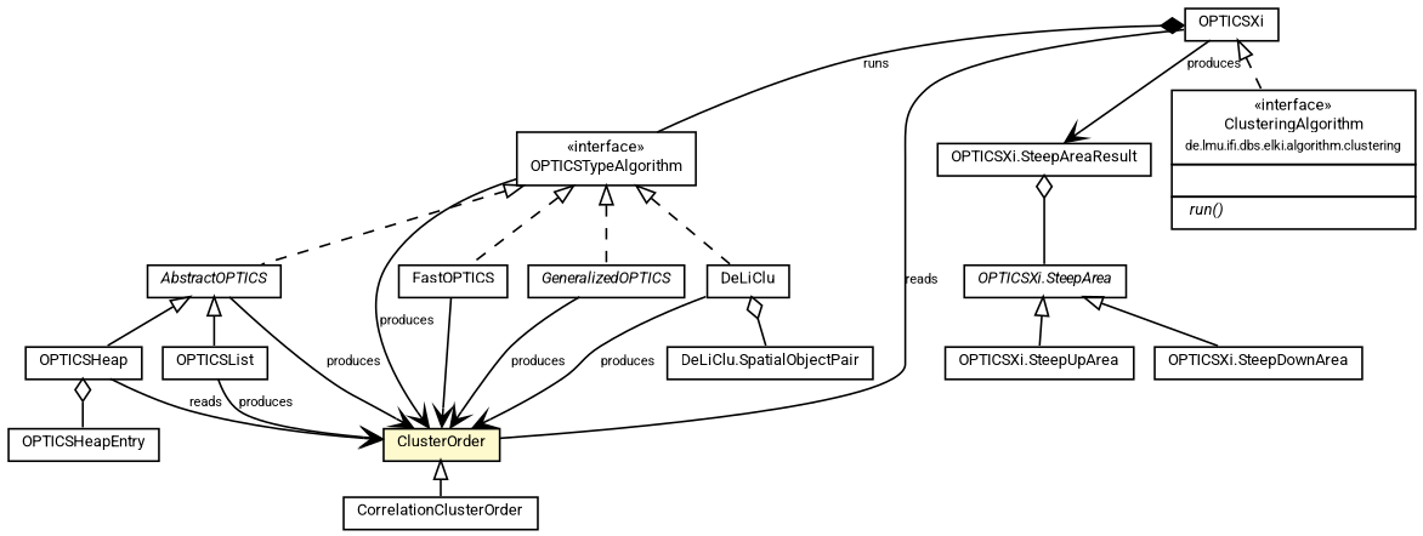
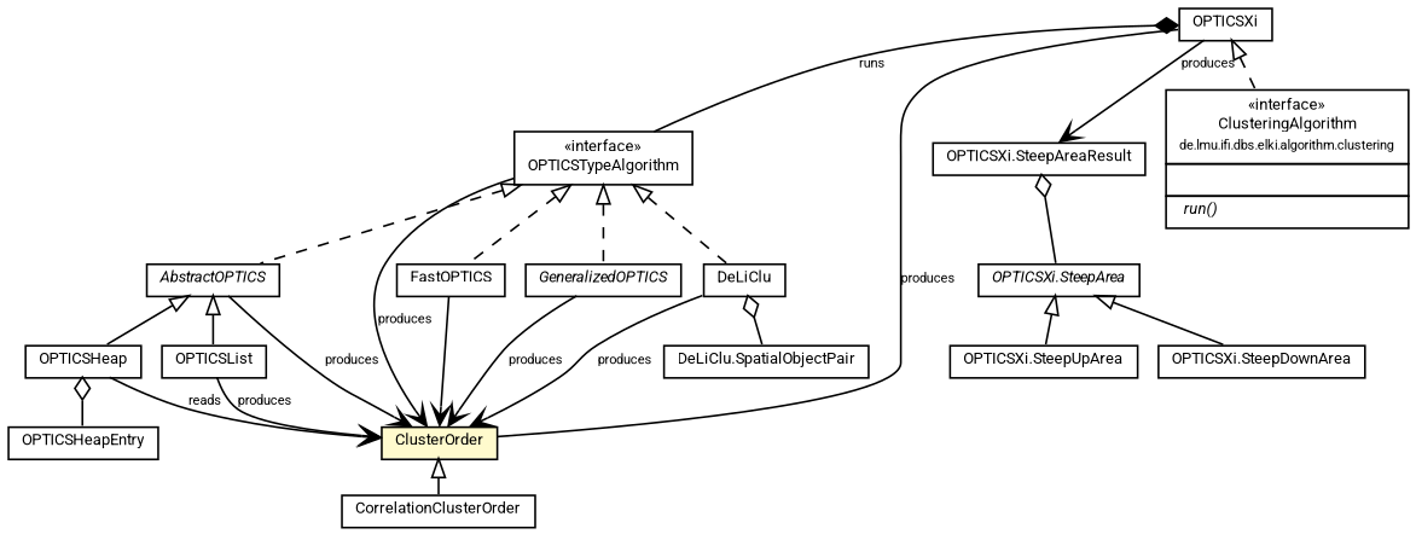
  digraph {
    nodesep=0.15
    rankdir=TB
    ranksep=0.25
    node [fontcolor=black fontname=Roboto fontsize=8 margin=0 shape=plaintext]
    edge [arrowtail=empty color=black dir=back fontname=Roboto fontsize=7 labelfontname=Roboto labelfontsize=7 weight=1]
    n1 [height=0 label=<<table title="de.lmu.ifi.dbs.elki.algorithm.clustering.optics.DeLiClu" border="0" cellborder="1" cellspacing="0" cellpadding="2" href="DeLiClu.html" target="_parent"> 		<tr><td><table border="0" cellspacing="0" cellpadding="1"> 		<tr><td align="center" balign="center"> <font face="Roboto">DeLiClu</font> </td></tr> 		</table></td></tr> 		</table>> width=0]
    n2 [height=0 label=<<table title="de.lmu.ifi.dbs.elki.algorithm.clustering.optics.DeLiClu.SpatialObjectPair" border="0" cellborder="1" cellspacing="0" cellpadding="2" href="DeLiClu.SpatialObjectPair.html" target="_parent"> 		<tr><td><table border="0" cellspacing="0" cellpadding="1"> 		<tr><td align="center" balign="center"> <font face="Roboto">DeLiClu.SpatialObjectPair</font> </td></tr> 		</table></td></tr> 		</table>> width=0]
    n3 [height=0 label=<<table title="de.lmu.ifi.dbs.elki.algorithm.clustering.optics.ClusterOrder" border="0" cellborder="1" cellspacing="0" cellpadding="2" bgcolor="LemonChiffon" href="ClusterOrder.html" target="_parent"> 		<tr><td><table border="0" cellspacing="0" cellpadding="1"> 		<tr><td align="center" balign="center"> <font face="Roboto">ClusterOrder</font> </td></tr> 		</table></td></tr> 		</table>> width=0]
    n4 [height=0 label=<<table title="de.lmu.ifi.dbs.elki.algorithm.clustering.optics.CorrelationClusterOrder" border="0" cellborder="1" cellspacing="0" cellpadding="2" href="CorrelationClusterOrder.html" target="_parent"> 		<tr><td><table border="0" cellspacing="0" cellpadding="1"> 		<tr><td align="center" balign="center"> <font face="Roboto">CorrelationClusterOrder</font> </td></tr> 		</table></td></tr> 		</table>> width=0]
    n5 [height=0 label=<<table title="de.lmu.ifi.dbs.elki.algorithm.clustering.optics.OPTICSList" border="0" cellborder="1" cellspacing="0" cellpadding="2" href="OPTICSList.html" target="_parent"> 		<tr><td><table border="0" cellspacing="0" cellpadding="1"> 		<tr><td align="center" balign="center"> <font face="Roboto">OPTICSList</font> </td></tr> 		</table></td></tr> 		</table>> width=0]
    n6 [height=0 label=<<table title="de.lmu.ifi.dbs.elki.algorithm.clustering.optics.GeneralizedOPTICS" border="0" cellborder="1" cellspacing="0" cellpadding="2" href="GeneralizedOPTICS.html" target="_parent"> 		<tr><td><table border="0" cellspacing="0" cellpadding="1"> 		<tr><td align="center" balign="center"> <font face="Roboto"><i>GeneralizedOPTICS</i></font> </td></tr> 		</table></td></tr> 		</table>> width=0]
    n7 [height=0 label=<<table title="de.lmu.ifi.dbs.elki.algorithm.clustering.optics.AbstractOPTICS" border="0" cellborder="1" cellspacing="0" cellpadding="2" href="AbstractOPTICS.html" target="_parent"> 		<tr><td><table border="0" cellspacing="0" cellpadding="1"> 		<tr><td align="center" balign="center"> <font face="Roboto"><i>AbstractOPTICS</i></font> </td></tr> 		</table></td></tr> 		</table>> width=0]
    n8 [height=0 label=<<table title="de.lmu.ifi.dbs.elki.algorithm.clustering.optics.OPTICSHeap" border="0" cellborder="1" cellspacing="0" cellpadding="2" href="OPTICSHeap.html" target="_parent"> 		<tr><td><table border="0" cellspacing="0" cellpadding="1"> 		<tr><td align="center" balign="center"> <font face="Roboto">OPTICSHeap</font> </td></tr> 		</table></td></tr> 		</table>> width=0]
    n9 [height=0 label=<<table title="de.lmu.ifi.dbs.elki.algorithm.clustering.optics.OPTICSHeapEntry" border="0" cellborder="1" cellspacing="0" cellpadding="2" href="OPTICSHeapEntry.html" target="_parent"> 		<tr><td><table border="0" cellspacing="0" cellpadding="1"> 		<tr><td align="center" balign="center"> <font face="Roboto">OPTICSHeapEntry</font> </td></tr> 		</table></td></tr> 		</table>> width=0]
    n10 [height=0 label=<<table title="de.lmu.ifi.dbs.elki.algorithm.clustering.optics.OPTICSTypeAlgorithm" border="0" cellborder="1" cellspacing="0" cellpadding="2" href="OPTICSTypeAlgorithm.html" target="_parent"> 		<tr><td><table border="0" cellspacing="0" cellpadding="1"> 		<tr><td align="center" balign="center"> &#171;interface&#187; </td></tr> 		<tr><td align="center" balign="center"> <font face="Roboto">OPTICSTypeAlgorithm</font> </td></tr> 		</table></td></tr> 		</table>> width=0]
    n11 [height=0 label=<<table title="de.lmu.ifi.dbs.elki.algorithm.clustering.optics.FastOPTICS" border="0" cellborder="1" cellspacing="0" cellpadding="2" href="FastOPTICS.html" target="_parent"> 		<tr><td><table border="0" cellspacing="0" cellpadding="1"> 		<tr><td align="center" balign="center"> <font face="Roboto">FastOPTICS</font> </td></tr> 		</table></td></tr> 		</table>> width=0]
    n12 [height=0 label=<<table title="de.lmu.ifi.dbs.elki.algorithm.clustering.optics.OPTICSXi" border="0" cellborder="1" cellspacing="0" cellpadding="2" href="OPTICSXi.html" target="_parent"> 		<tr><td><table border="0" cellspacing="0" cellpadding="1"> 		<tr><td align="center" balign="center"> <font face="Roboto">OPTICSXi</font> </td></tr> 		</table></td></tr> 		</table>> width=0]
    n13 [height=0 label=<<table title="de.lmu.ifi.dbs.elki.algorithm.clustering.optics.OPTICSXi.SteepAreaResult" border="0" cellborder="1" cellspacing="0" cellpadding="2" href="OPTICSXi.SteepAreaResult.html" target="_parent"> 		<tr><td><table border="0" cellspacing="0" cellpadding="1"> 		<tr><td align="center" balign="center"> <font face="Roboto">OPTICSXi.SteepAreaResult</font> </td></tr> 		</table></td></tr> 		</table>> width=0]
    n14 [height=0 label=<<table title="de.lmu.ifi.dbs.elki.algorithm.clustering.ClusteringAlgorithm" border="0" cellborder="1" cellspacing="0" cellpadding="2" href="../ClusteringAlgorithm.html" target="_parent"> 		<tr><td><table border="0" cellspacing="0" cellpadding="1"> 		<tr><td align="center" balign="center"> &#171;interface&#187; </td></tr> 		<tr><td align="center" balign="center"> <font face="Roboto">ClusteringAlgorithm</font> </td></tr> 		<tr><td align="center" balign="center"> <font face="Roboto" point-size="7.0">de.lmu.ifi.dbs.elki.algorithm.clustering</font> </td></tr> 		</table></td></tr> 		<tr><td><table border="0" cellspacing="0" cellpadding="1"> 		<tr><td align="left" balign="left">  </td></tr> 		</table></td></tr> 		<tr><td><table border="0" cellspacing="0" cellpadding="1"> 		<tr><td align="left" balign="left"> <i> run()</i> </td></tr> 		</table></td></tr> 		</table>> width=0]
    n15 [height=0 label=<<table title="de.lmu.ifi.dbs.elki.algorithm.clustering.optics.OPTICSXi.SteepArea" border="0" cellborder="1" cellspacing="0" cellpadding="2" href="OPTICSXi.SteepArea.html" target="_parent"> 		<tr><td><table border="0" cellspacing="0" cellpadding="1"> 		<tr><td align="center" balign="center"> <font face="Roboto"><i>OPTICSXi.SteepArea</i></font> </td></tr> 		</table></td></tr> 		</table>> width=0]
    n16 [height=0 label=<<table title="de.lmu.ifi.dbs.elki.algorithm.clustering.optics.OPTICSXi.SteepDownArea" border="0" cellborder="1" cellspacing="0" cellpadding="2" href="OPTICSXi.SteepDownArea.html" target="_parent"> 		<tr><td><table border="0" cellspacing="0" cellpadding="1"> 		<tr><td align="center" balign="center"> <font face="Roboto">OPTICSXi.SteepDownArea</font> </td></tr> 		</table></td></tr> 		</table>> width=0]
    n17 [height=0 label=<<table title="de.lmu.ifi.dbs.elki.algorithm.clustering.optics.OPTICSXi.SteepUpArea" border="0" cellborder="1" cellspacing="0" cellpadding="2" href="OPTICSXi.SteepUpArea.html" target="_parent"> 		<tr><td><table border="0" cellspacing="0" cellpadding="1"> 		<tr><td align="center" balign="center"> <font face="Roboto">OPTICSXi.SteepUpArea</font> </td></tr> 		</table></td></tr> 		</table>> width=0]
    n1 -> n2 [arrowhead=none arrowtail=ediamond weight=4]
    n1 -> n3 [arrowhead=open label=produces arrowtail="" dir=""]
    n3 -> n4 [weight=10]
    n5 -> n3 [arrowhead=open label=produces arrowtail="" dir=""]
    n6 -> n3 [arrowhead=open label=produces arrowtail="" dir=""]
    n7 -> n3 [arrowhead=open label=produces arrowtail="" dir=""]
    n7 -> n5 [weight=10]
    n7 -> n8 [weight=10]
    n8 -> n3 [arrowhead=open label=reads arrowtail="" dir=""]
    n8 -> n9 [arrowhead=none arrowtail=ediamond weight=4]
    n10 -> n1 [style=dashed weight=9]
    n10 -> n3 [arrowhead=open label=produces arrowtail="" dir=""]
    n10 -> n6 [style=dashed weight=9]
    n10 -> n7 [style=dashed weight=9]
    n10 -> n11 [style=dashed weight=9]
    n11 -> n3 [arrowhead=open arrowtail="" dir=""]
-   n12 -> n3 [arrowhead=none label=reads weight=2 arrowtail="" dir=""]
+   n12 -> n3 [arrowhead=none label=produces weight=2 arrowtail="" dir=""]
    n12 -> n10 [arrowhead=none arrowtail=diamond label=runs weight=6]
    n12 -> n13 [arrowhead=open label=produces arrowtail="" dir=""]
    n12 -> n14 [style=dashed weight=9]
    n13 -> n15 [arrowhead=none arrowtail=ediamond weight=4]
    n15 -> n16 [weight=10]
    n15 -> n17 [weight=10]
  }
